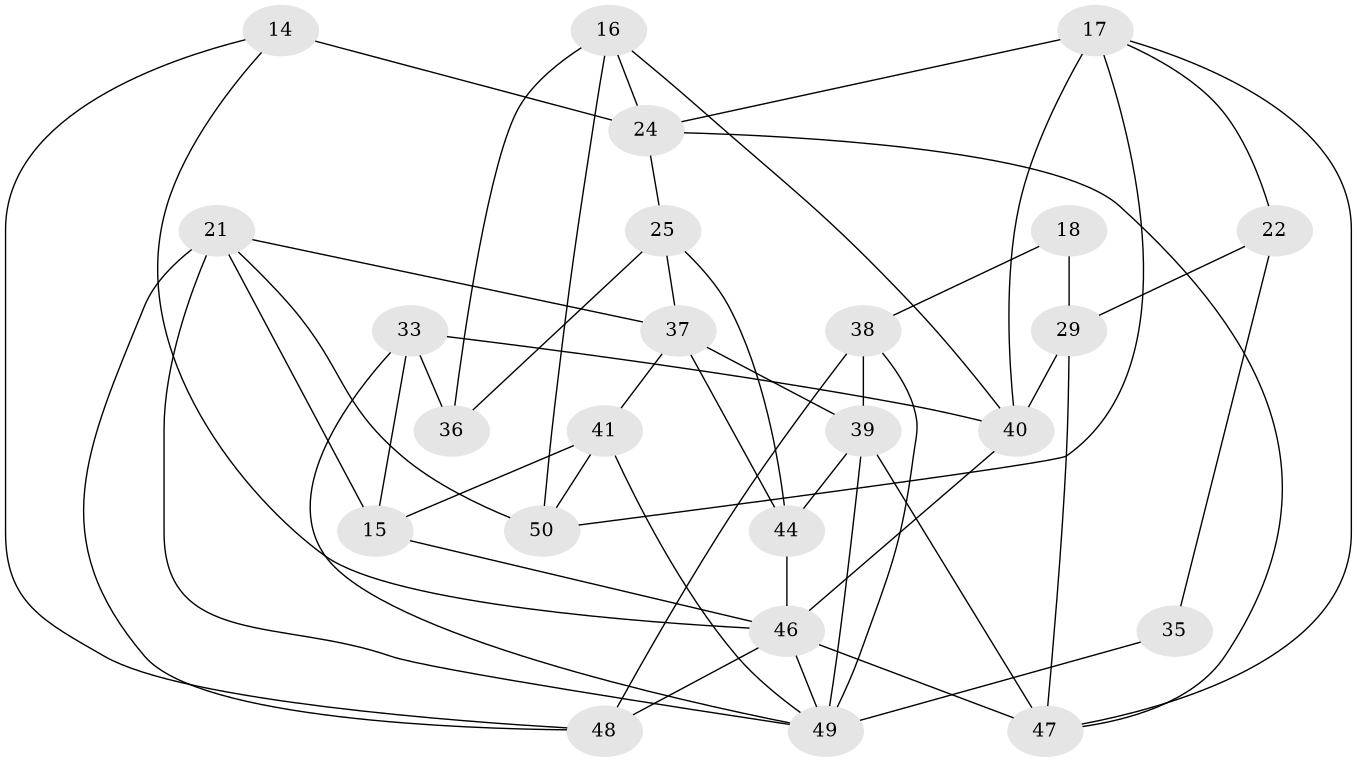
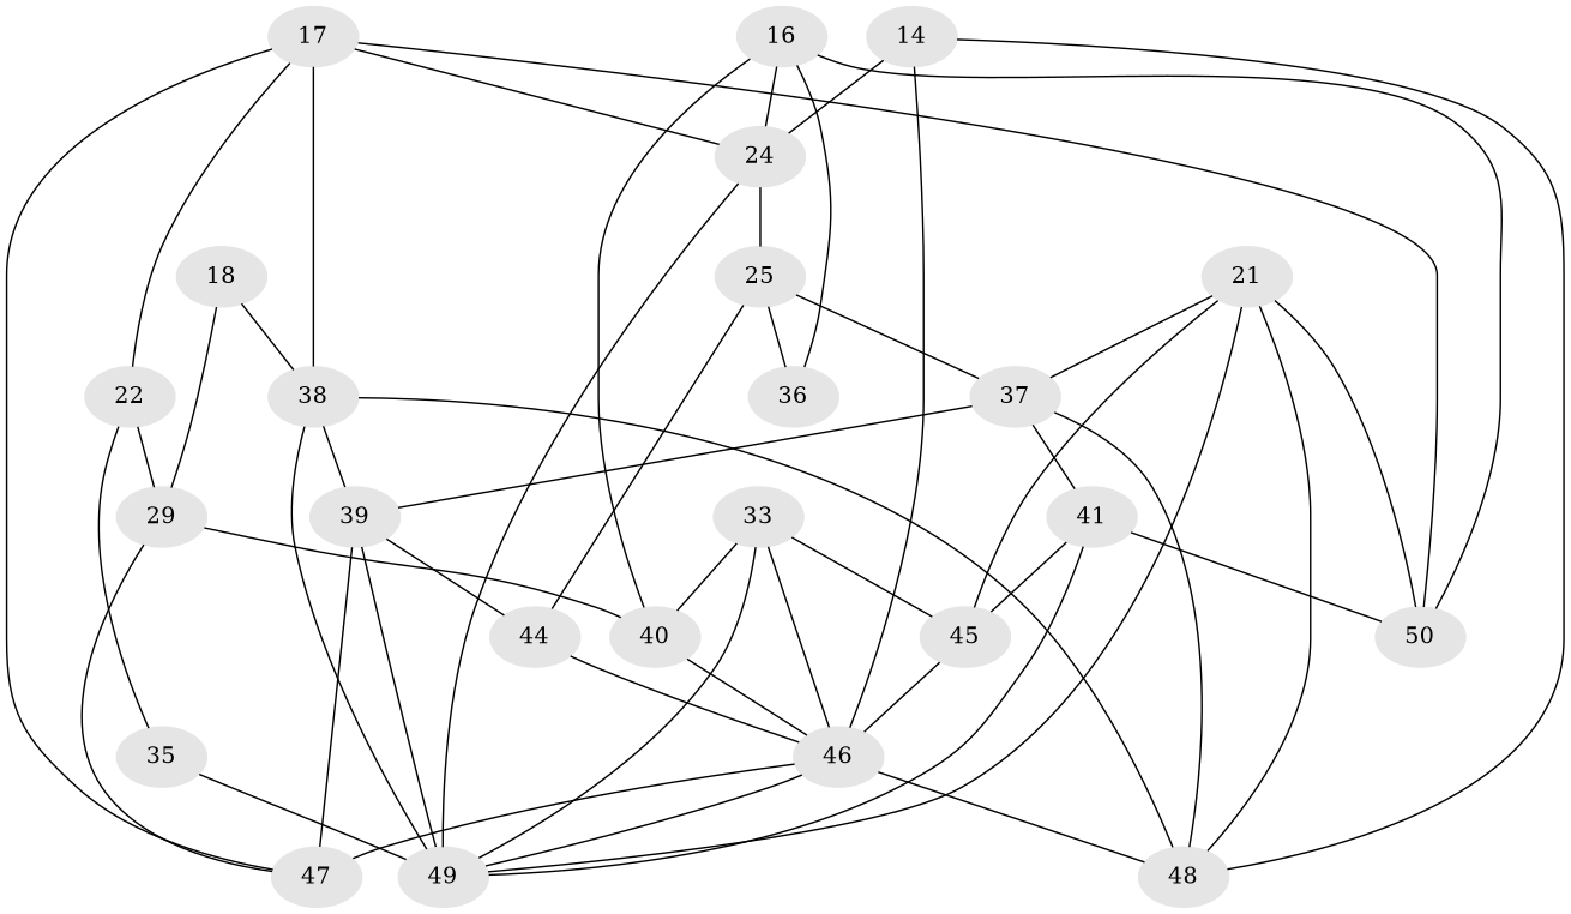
  graph {
    node [color=gray90 style=filled]
    24 [super="+6"]
    47 [super="+11+32"]
    25
    14
    46 [super="+34+28"]
    48 [super="+43"]
    49 [super="+1+4+2+7+42"]
    16 [super="+9"]
    36
    40 [super="+8"]
    50
    17 [super="+12"]
    22
    29 [super="+27"]
    35
    18
    38 [super="+20+3"]
    39 [super="+31"]
    44
    21 [super="+5"]
    37 [super="+23"]
-   45 [label=15]
+   45
    41
    33 [super="+30"]
-   24 -- 47
+   24 -- 49
    24 -- 25
    25 -- 36
    25 -- 44
    25 -- 37
    14 -- 24 [weight=2]
    14 -- 46
    14 -- 48
    46 -- 47
    46 -- 48 [weight=2]
    46 -- 49 [weight=3]
    16 -- 24
    16 -- 36
    16 -- 40
    16 -- 50
    40 -- 46
    17 -- 24
    17 -- 47
-   17 -- 40 [weight=2]
+   17 -- 38 [weight=2]
    17 -- 50
    17 -- 22
    22 -- 29 [weight=2]
    22 -- 35
    29 -- 47
    29 -- 40
    35 -- 49 [weight=3]
    18 -- 29 [weight=2]
    18 -- 38 [weight=2]
    38 -- 48 [weight=2]
    38 -- 49 [weight=3]
    38 -- 39
    39 -- 47 [weight=3]
    39 -- 49 [weight=2]
    39 -- 44
    44 -- 46
    21 -- 48
    21 -- 49 [weight=2]
    21 -- 50
    21 -- 37
    21 -- 45
-   37 -- 44 [weight=2]
+   37 -- 48 [weight=2]
    37 -- 39
    37 -- 41
    45 -- 46
    41 -- 49
    41 -- 50
    41 -- 45
    33 -- 49 [weight=2]
-   33 -- 36 [weight=2]
+   33 -- 46 [weight=2]
    33 -- 40
    33 -- 45
  }
